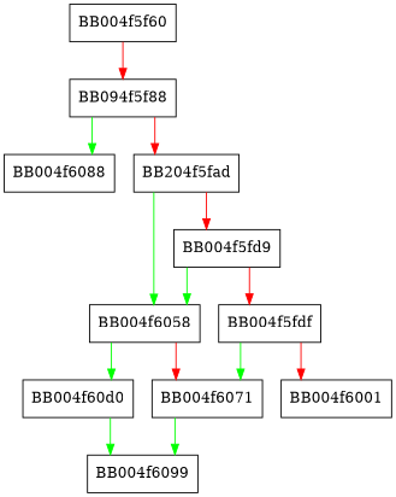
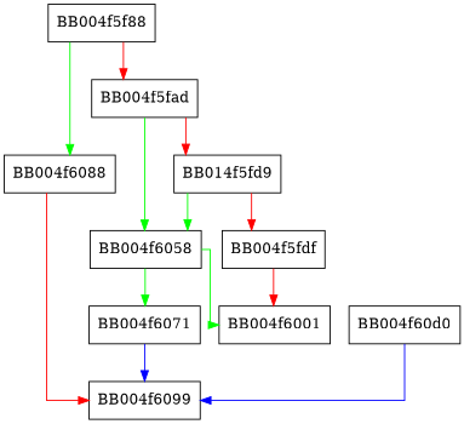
  digraph {
    splines=ortho
    node [shape=box]
    edge [color=red]
-   BB004f5f60
-   BB004f5f88 [label=BB094f5f88]
+   BB004f5f88
    BB004f60d0
    BB004f6099
    BB004f6088
-   BB004f5fad [label=BB204f5fad]
+   BB004f5fad
    BB004f6058
-   BB004f5fd9
+   BB004f5fd9 [label=BB014f5fd9]
    BB004f6071
    BB004f6001
    BB004f5fdf
-   BB004f5f60 -> BB004f5f88
    BB004f5f88 -> BB004f6088 [color=green]
    BB004f5f88 -> BB004f5fad
-   BB004f60d0 -> BB004f6099 [color=green]
+   BB004f60d0 -> BB004f6099 [color=blue]
+   BB004f6088 -> BB004f6099
    BB004f5fad -> BB004f6058 [color=green]
    BB004f5fad -> BB004f5fd9
-   BB004f6058 -> BB004f6071
-   BB004f6058 -> BB004f60d0 [color=green]
+   BB004f6058 -> BB004f6071 [color=green]
+   BB004f6058 -> BB004f6001 [color=green]
    BB004f5fd9 -> BB004f6058 [color=green]
    BB004f5fd9 -> BB004f5fdf
-   BB004f6071 -> BB004f6099 [color=green]
-   BB004f5fdf -> BB004f6071 [color=green]
+   BB004f6071 -> BB004f6099 [color=blue]
    BB004f5fdf -> BB004f6001
  }
